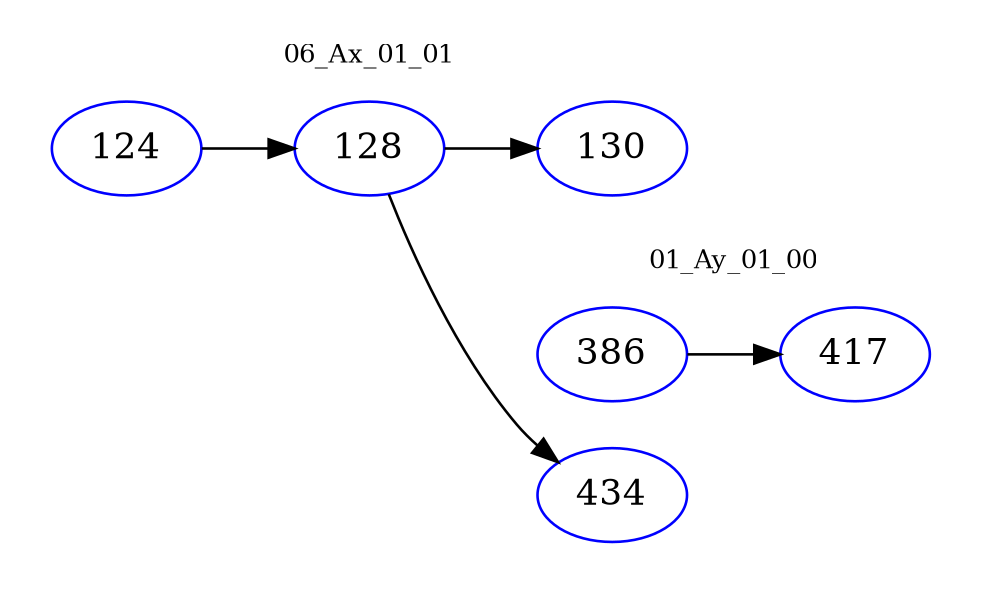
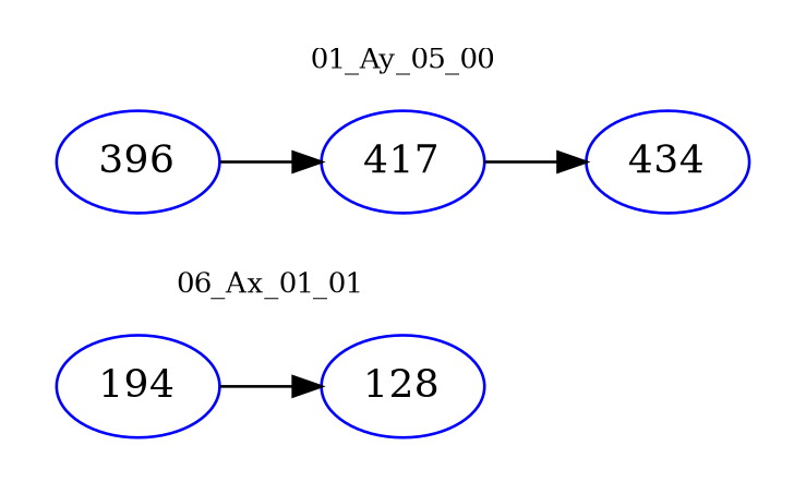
  digraph {
    rankdir=LR
    node [color=blue]
    edge [color=black]
    n1 [label=128]
-   n2 [label=124]
-   n3 [label=130]
+   n2 [label=194]
    n4 [label=417]
-   n5 [label=386]
+   n5 [label=396]
    n6 [label=434]
    subgraph cluster_1 {
      color=white
      fontsize=10
      label="06_Ax_01_01"
      n1
      n2
-     n3
    }
    subgraph cluster_2 {
      color=white
      fontsize=10
-     label="01_Ay_01_00"
+     label="01_Ay_05_00"
      n4
      n5
      n6
    }
-   n1 -> n3
    n2 -> n1
-   n1 -> n6
+   n4 -> n6
    n5 -> n4
  }
